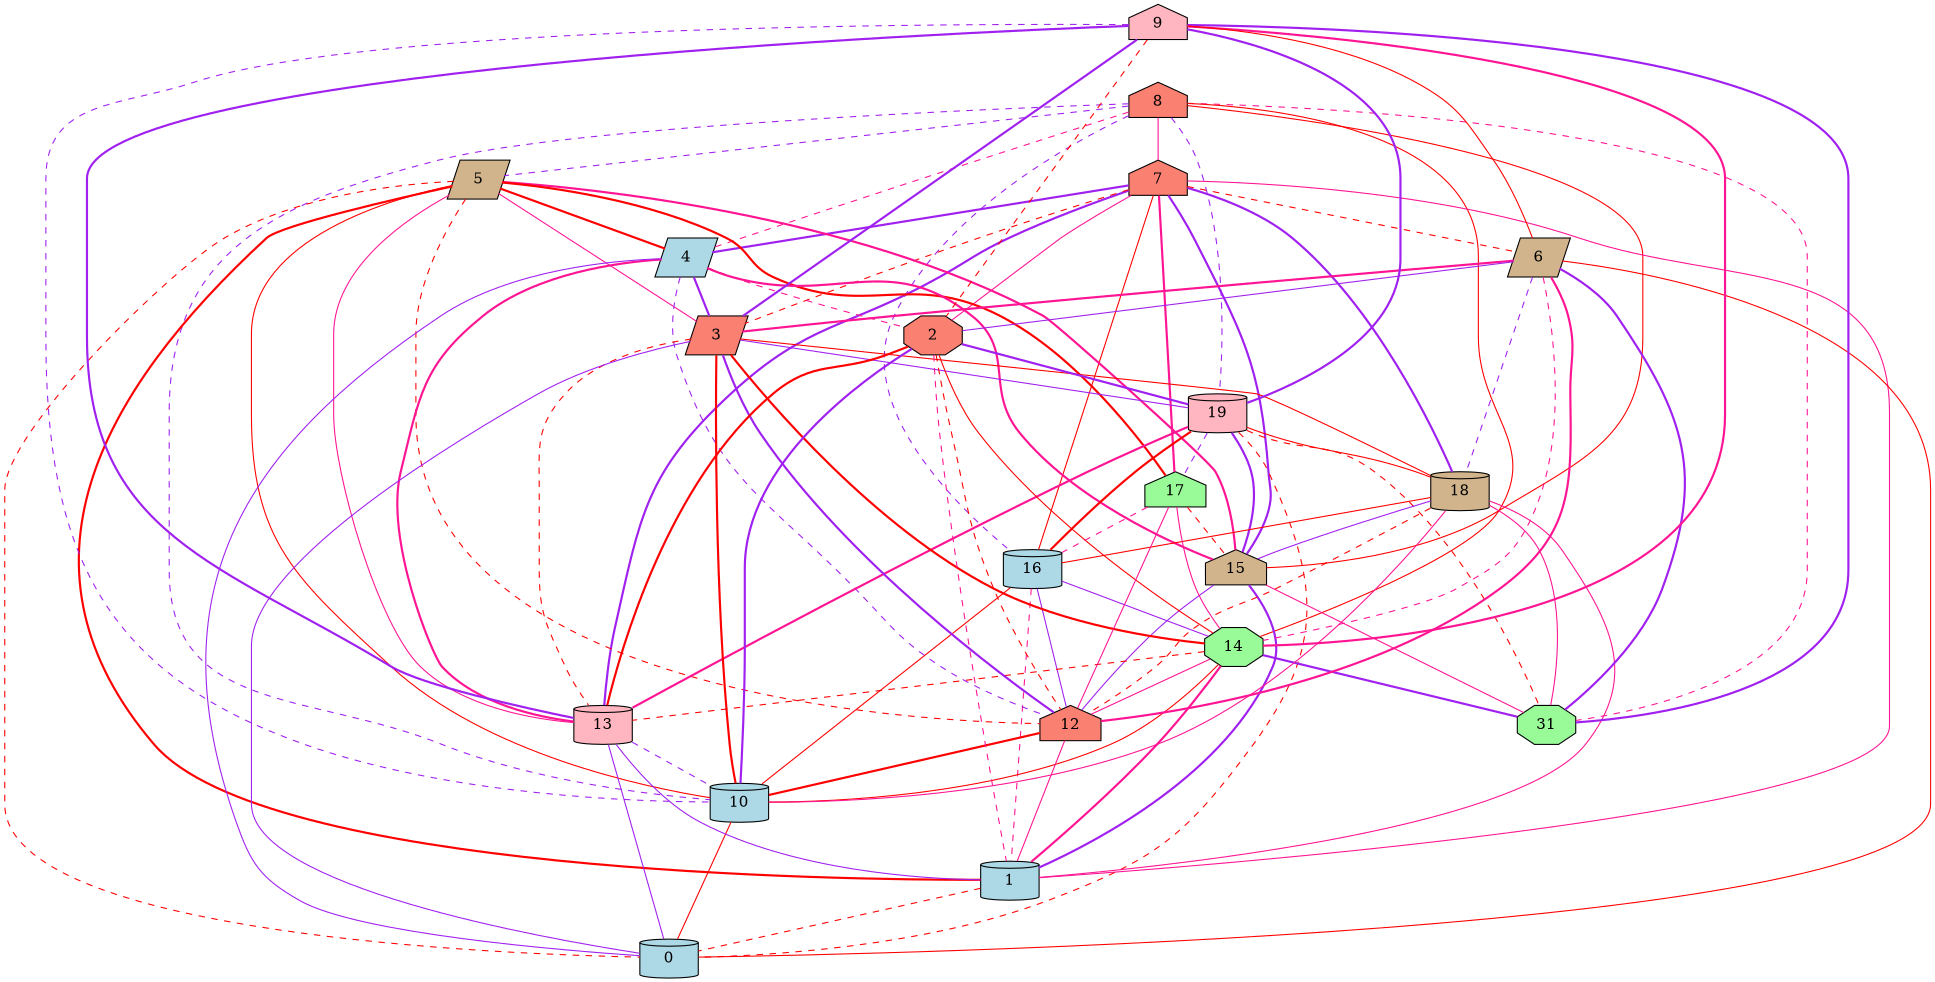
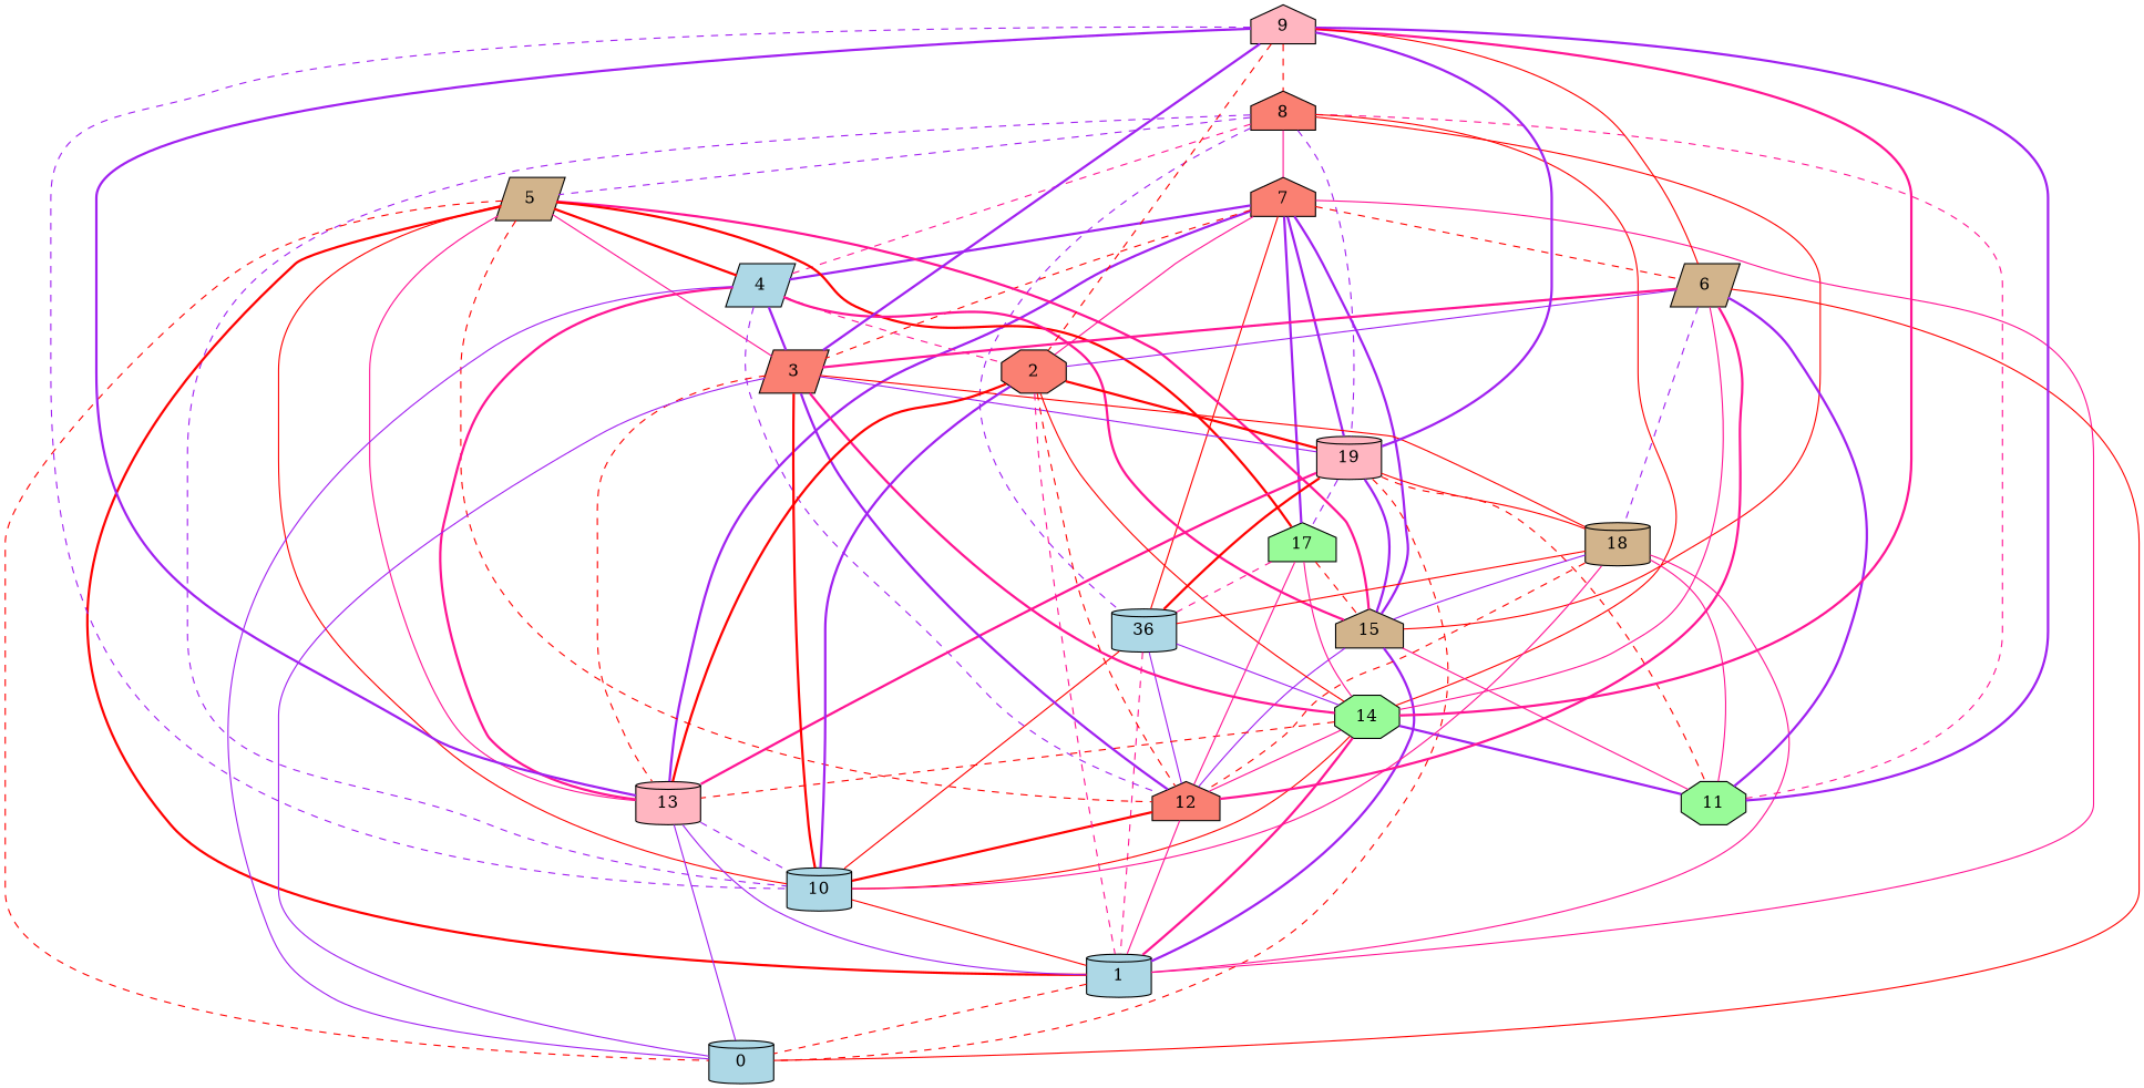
  digraph {
    node [fillcolor=salmon shape=cylinder style=filled]
    edge [color=red dir=none style=solid]
    8 [shape=house]
-   11 [fillcolor=palegreen shape=octagon label=31]
-   16 [fillcolor=lightblue]
+   11 [fillcolor=palegreen shape=octagon]
+   16 [fillcolor=lightblue label=36]
    15 [fillcolor=tan shape=house]
    7 [shape=house]
    5 [fillcolor=tan shape=parallelogram]
    4 [fillcolor=lightblue shape=parallelogram]
    10 [fillcolor=lightblue]
    19 [fillcolor=lightpink]
    14 [fillcolor=palegreen shape=octagon]
    12 [shape=house]
    1 [fillcolor=lightblue]
    13 [fillcolor=lightpink]
    18 [fillcolor=tan]
    3 [shape=parallelogram]
    2 [shape=octagon]
    6 [fillcolor=tan shape=parallelogram]
    17 [fillcolor=palegreen shape=house]
    0 [fillcolor=lightblue]
    9 [fillcolor=lightpink shape=house]
    subgraph sub_1 {
      8
      11
      16
      15
      7
      5
      4
      10
      19
      14
      12
      1
      13
      18
      3
      2
      6
      17
      0
      9
    }
    8 -> 11 [color=deeppink style=dashed]
    8 -> 16 [color=purple style=dashed]
    8 -> 15
    8 -> 7 [color=deeppink]
    8 -> 5 [color=purple style=dashed]
    8 -> 4 [color=deeppink style=dashed]
    8 -> 10 [color=purple style=dashed]
    8 -> 19 [color=purple style=dashed]
    8 -> 14
    16 -> 10
    16 -> 14 [color=purple]
    16 -> 12 [color=purple]
    16 -> 1 [color=deeppink style=dashed]
    15 -> 11 [color=deeppink]
    15 -> 12 [color=purple]
    15 -> 1 [color=purple style=bold]
    7 -> 16
    7 -> 15 [color=purple style=bold]
    7 -> 4 [color=purple style=bold]
    7 -> 1 [color=deeppink]
    7 -> 13 [color=purple style=bold]
-   7 -> 18 [color=purple style=bold]
+   7 -> 19 [color=purple style=bold]
    7 -> 3 [style=dashed]
    7 -> 2 [color=deeppink]
    7 -> 6 [style=dashed]
-   7 -> 17 [color=deeppink style=bold]
+   7 -> 17 [color=purple style=bold]
    5 -> 15 [color=deeppink style=bold]
    5 -> 4 [style=bold]
    5 -> 10
    5 -> 12 [style=dashed]
    5 -> 1 [style=bold]
    5 -> 13 [color=deeppink]
    5 -> 3 [color=deeppink]
    5 -> 17 [style=bold]
    5 -> 0 [style=dashed]
    4 -> 15 [color=deeppink style=bold]
    4 -> 12 [color=purple style=dashed]
    4 -> 13 [color=deeppink style=bold]
    4 -> 3 [color=purple style=bold]
    4 -> 2 [color=deeppink style=dashed]
    4 -> 0 [color=purple]
-   10 -> 0
+   10 -> 1
    19 -> 11 [style=dashed]
    19 -> 16 [style=bold]
    19 -> 15 [color=purple style=bold]
    19 -> 13 [color=deeppink style=bold]
    19 -> 18
    19 -> 17 [color=purple style=dashed]
    19 -> 0 [style=dashed]
    14 -> 11 [color=purple style=bold]
    14 -> 10
    14 -> 12 [color=deeppink]
    14 -> 1 [color=deeppink style=bold]
    14 -> 13 [style=dashed]
    12 -> 10 [style=bold]
    12 -> 1 [color=deeppink]
    1 -> 0 [style=dashed]
    13 -> 10 [color=purple style=dashed]
    13 -> 1 [color=purple]
    13 -> 0 [color=purple]
    18 -> 11 [color=deeppink]
    18 -> 16
    18 -> 15 [color=purple]
    18 -> 10 [color=deeppink]
    18 -> 12 [style=dashed]
    18 -> 1 [color=deeppink]
    3 -> 10 [style=bold]
    3 -> 19 [color=purple]
-   3 -> 14 [style=bold]
+   3 -> 14 [color=deeppink style=bold]
    3 -> 12 [color=purple style=bold]
    3 -> 13 [style=dashed]
    3 -> 18
    3 -> 0 [color=purple]
    2 -> 10 [color=purple style=bold]
-   2 -> 19 [color=purple style=bold]
+   2 -> 19 [style=bold]
    2 -> 14
    2 -> 12 [style=dashed]
    2 -> 1 [color=deeppink style=dashed]
    2 -> 13 [style=bold]
    6 -> 11 [color=purple style=bold]
-   6 -> 14 [color=deeppink style=dashed]
+   6 -> 14 [color=deeppink]
    6 -> 12 [color=deeppink style=bold]
    6 -> 18 [color=purple style=dashed]
    6 -> 3 [color=deeppink style=bold]
    6 -> 2 [color=purple]
    6 -> 0
    17 -> 16 [color=deeppink style=dashed]
    17 -> 15 [style=dashed]
    17 -> 14 [color=deeppink]
    17 -> 12 [color=deeppink]
+   9 -> 8 [style=dashed]
    9 -> 11 [color=purple style=bold]
    9 -> 10 [color=purple style=dashed]
    9 -> 19 [color=purple style=bold]
    9 -> 14 [color=deeppink style=bold]
    9 -> 13 [color=purple style=bold]
    9 -> 3 [color=purple style=bold]
    9 -> 2 [style=dashed]
    9 -> 6
  }
